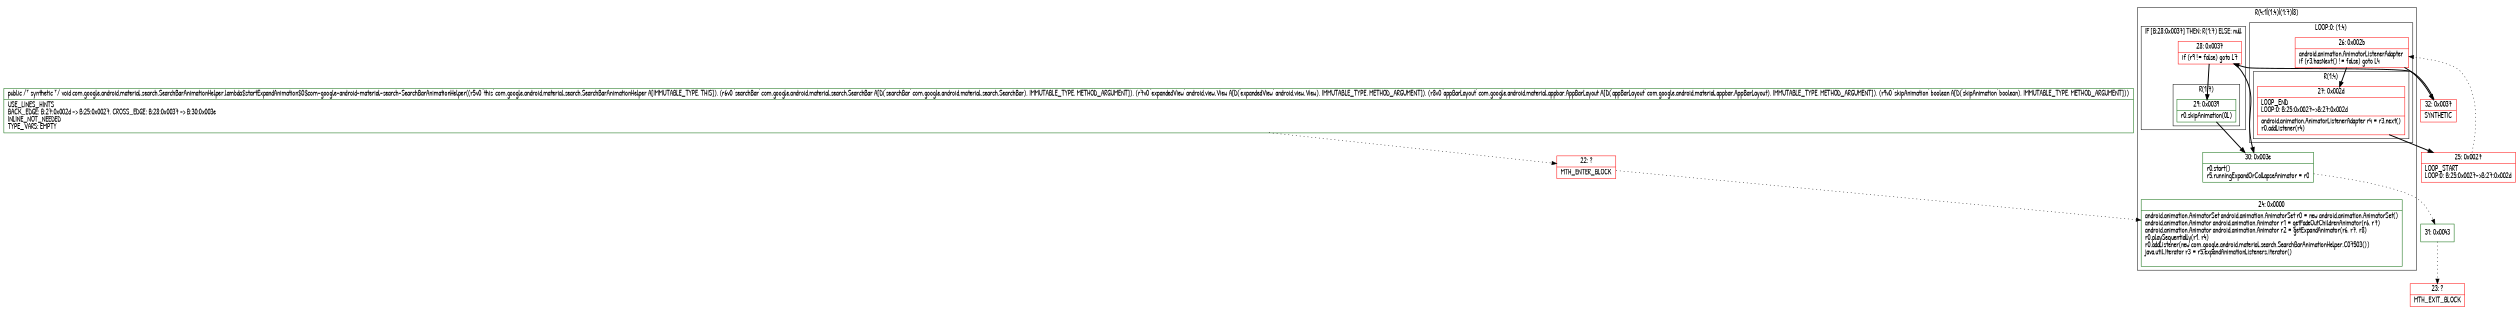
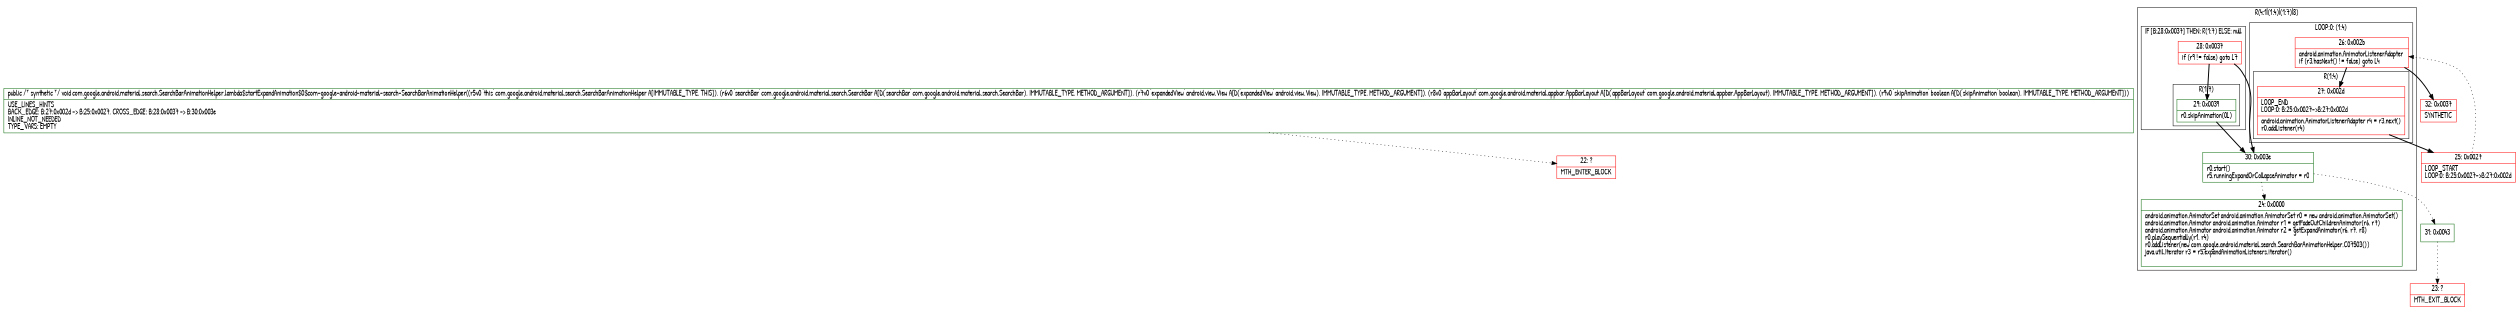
  digraph {
    fontname="Patrick Hand"
    node [color=red fontname="Patrick Hand" shape=record]
    edge [fontname="Patrick Hand" style=bold]
    n1 [label="{27\:\ 0x002d|LOOP_END\lLOOP:0: B:25:0x0027\-\>B:27:0x002d\l|android.animation.AnimatorListenerAdapter r4 = r3.next()\lr0.addListener(r4)\l}"]
    n2 [label="{26\:\ 0x002b|android.animation.AnimatorListenerAdapter \lif (r3.hasNext() != false) goto L4\l}"]
    n3 [color=darkgreen label="{29\:\ 0x0039|r0.skipAnimation(0L)\l}"]
    n4 [label="{28\:\ 0x0037|if (r9 != false) goto L7\l}"]
    n5 [color=darkgreen label="{24\:\ 0x0000|android.animation.AnimatorSet android.animation.AnimatorSet r0 = new android.animation.AnimatorSet()\landroid.animation.Animator android.animation.Animator r1 = getFadeOutChildrenAnimator(r6, r7)\landroid.animation.Animator android.animation.Animator r2 = getExpandAnimator(r6, r7, r8)\lr0.playSequentially(r1, r4)\lr0.addListener(new com.google.android.material.search.SearchBarAnimationHelper.C07503())\ljava.util.Iterator r3 = r5.expandAnimationListeners.iterator()\l\l}"]
    n6 [color=darkgreen label="{30\:\ 0x003e|r0.start()\lr5.runningExpandOrCollapseAnimator = r0\l}"]
    n7 [label="{25\:\ 0x0027|LOOP_START\lLOOP:0: B:25:0x0027\-\>B:27:0x002d\l}"]
    n8 [label="{32\:\ 0x0037|SYNTHETIC\l}"]
    n9 [color=darkgreen label="{31\:\ 0x0043}"]
    n10 [label="{23\:\ ?|MTH_EXIT_BLOCK\l}"]
    n11 [label="{22\:\ ?|MTH_ENTER_BLOCK\l}"]
    n12 [color=darkgreen label="{public \/* synthetic *\/ void com.google.android.material.search.SearchBarAnimationHelper.lambda$startExpandAnimation$0$com\-google\-android\-material\-search\-SearchBarAnimationHelper((r5v0 'this' com.google.android.material.search.SearchBarAnimationHelper A[IMMUTABLE_TYPE, THIS]), (r6v0 'searchBar' com.google.android.material.search.SearchBar A[D('searchBar' com.google.android.material.search.SearchBar), IMMUTABLE_TYPE, METHOD_ARGUMENT]), (r7v0 'expandedView' android.view.View A[D('expandedView' android.view.View), IMMUTABLE_TYPE, METHOD_ARGUMENT]), (r8v0 'appBarLayout' com.google.android.material.appbar.AppBarLayout A[D('appBarLayout' com.google.android.material.appbar.AppBarLayout), IMMUTABLE_TYPE, METHOD_ARGUMENT]), (r9v0 'skipAnimation' boolean A[D('skipAnimation' boolean), IMMUTABLE_TYPE, METHOD_ARGUMENT]))  | USE_LINES_HINTS\lBACK_EDGE: B:27:0x002d \-\> B:25:0x0027, CROSS_EDGE: B:28:0x0037 \-\> B:30:0x003e\lINLINE_NOT_NEEDED\lTYPE_VARS: EMPTY\l}"]
    subgraph cluster_1 {
      label="R(4:1|(1:4)|(1:7)|8)"
      n5
      n6
      subgraph cluster_2 {
        label="LOOP:0: (1:4)"
        n2
        subgraph cluster_3 {
          label="R(1:4)"
          n1
        }
      }
      subgraph cluster_4 {
        label="IF [B:28:0x0037] THEN: R(1:7) ELSE: null"
        n4
        subgraph cluster_5 {
          label="R(1:7)"
          n3
        }
      }
    }
    n1 -> n7
    n2 -> n1
    n2 -> n8
    n3 -> n6
    n4 -> n3
    n4 -> n6
    n6 -> n9 [style=dotted]
    n7 -> n2 [style=dotted]
-   n8 -> n4
    n9 -> n10 [style=dotted]
-   n11 -> n5 [style=dotted]
+   n6 -> n5 [style=dotted]
    n12 -> n11 [style=dotted]
  }
